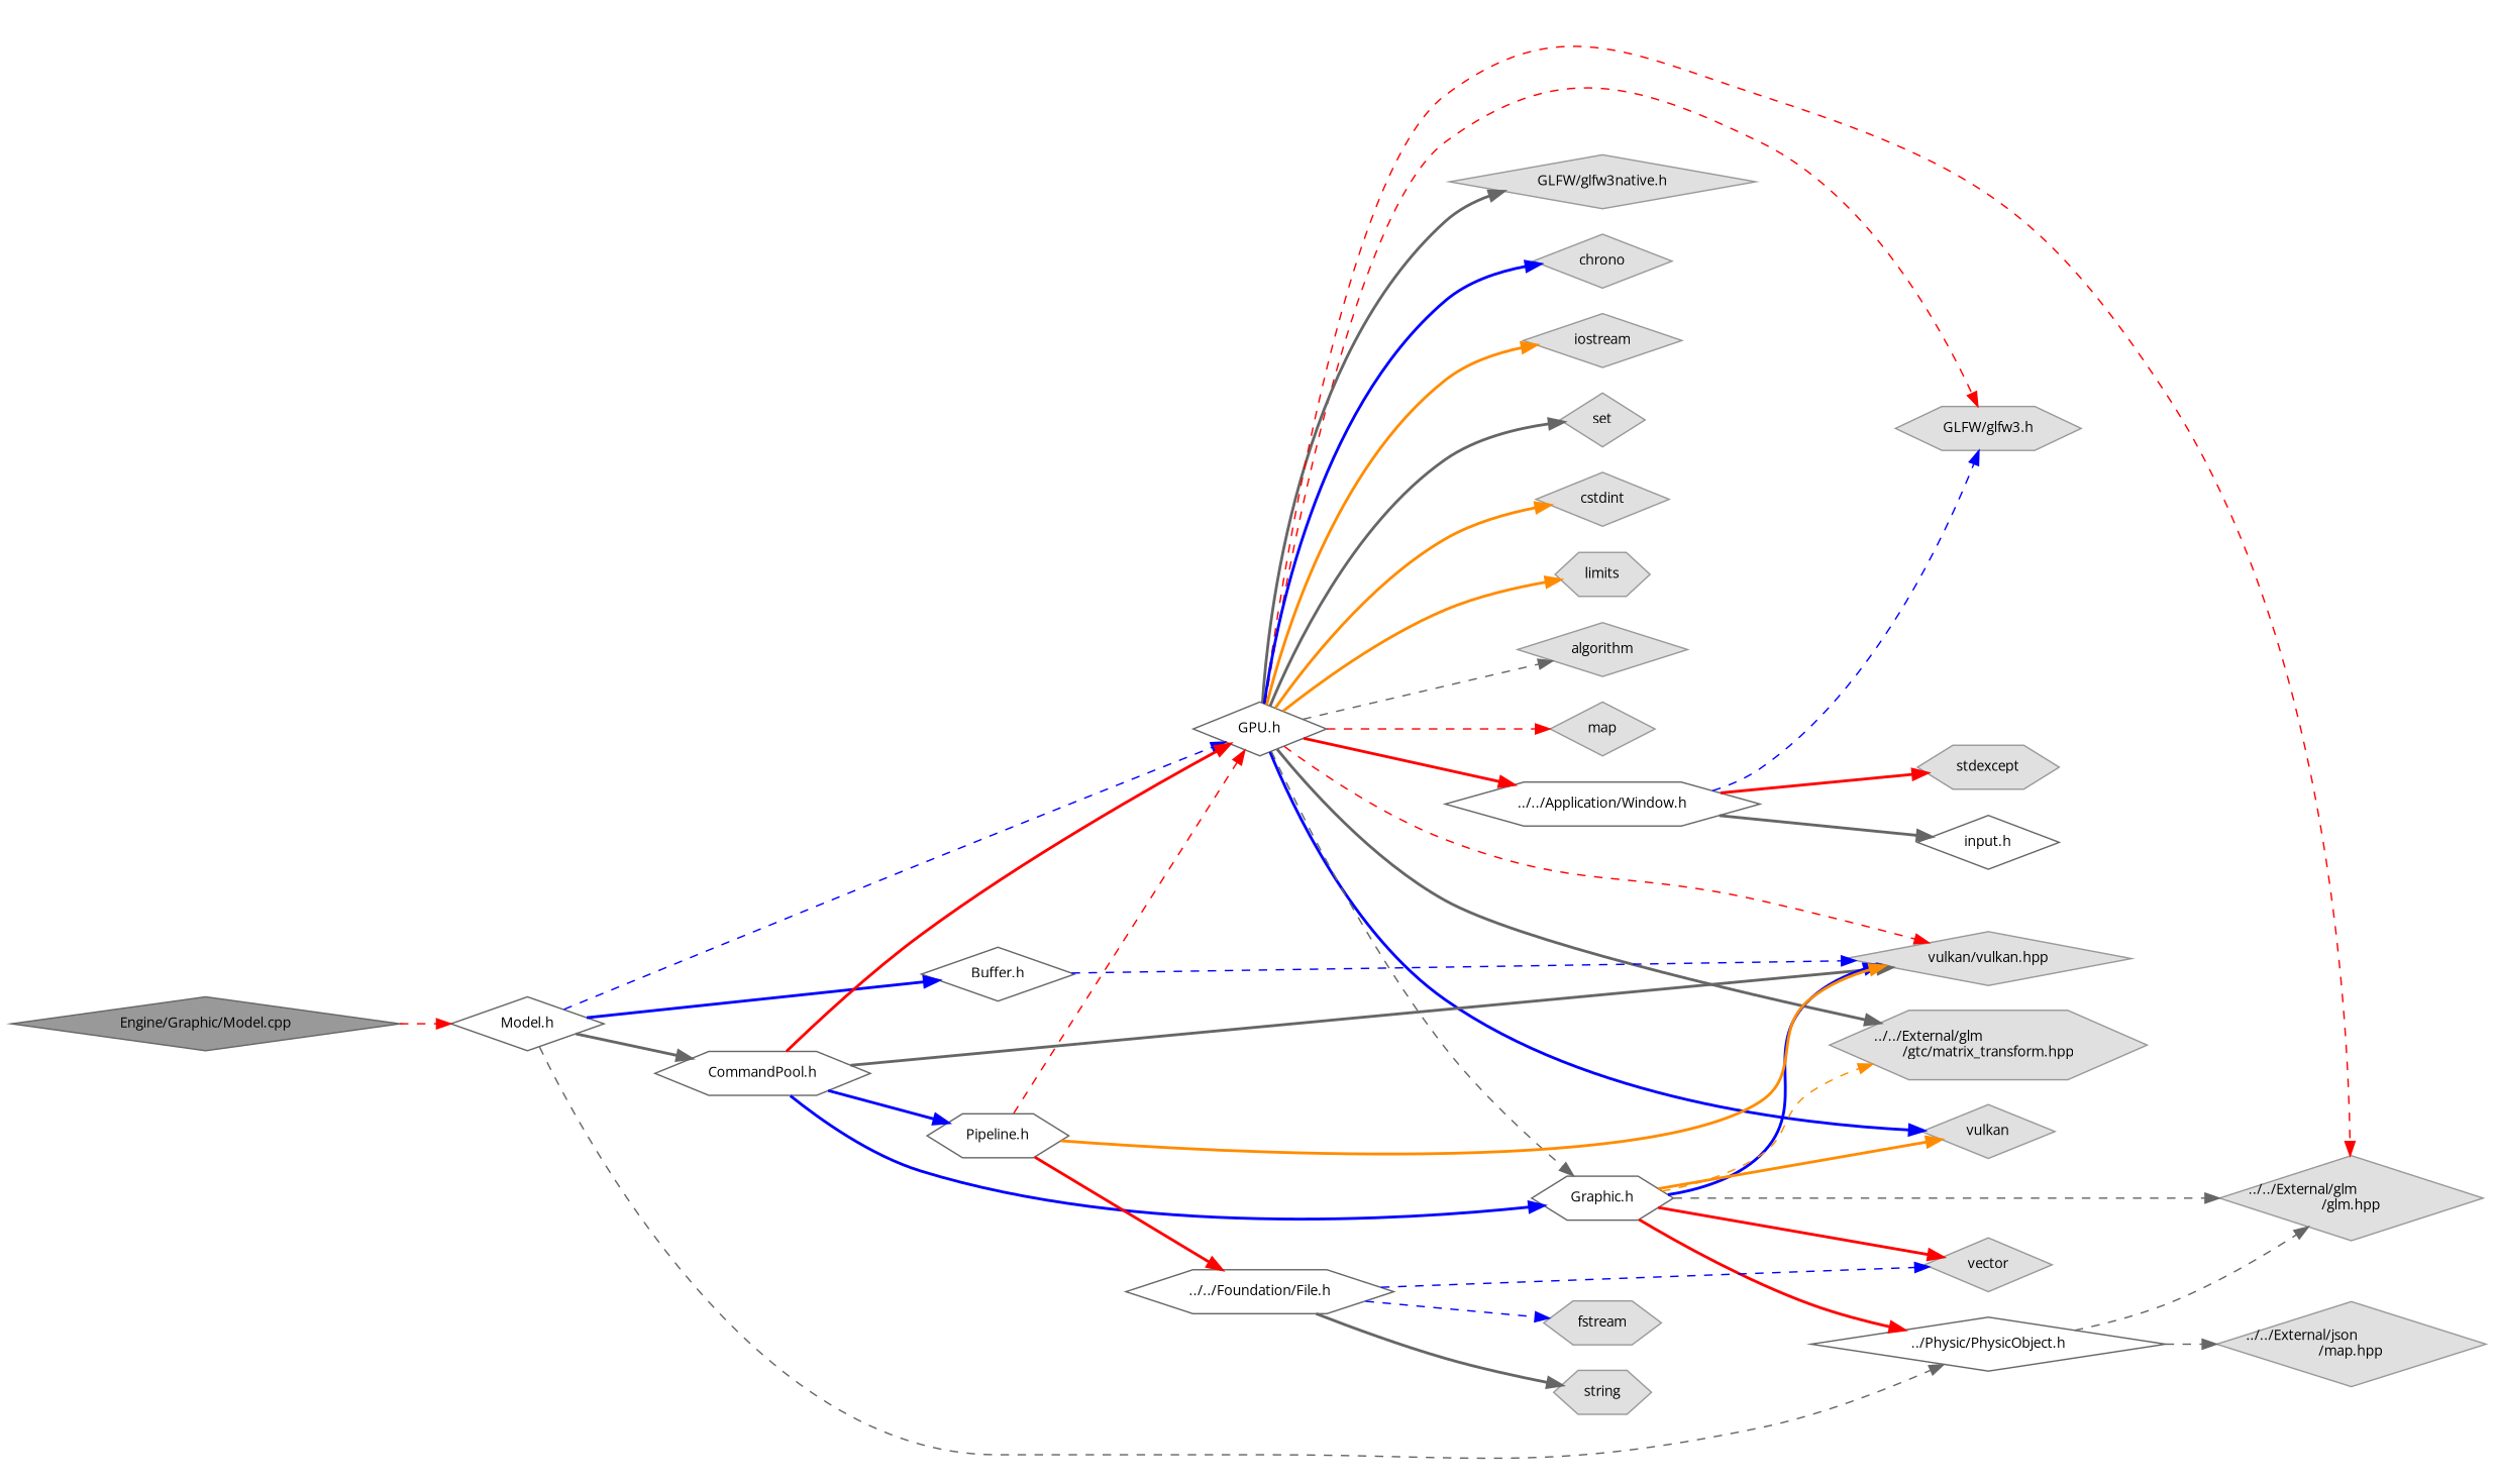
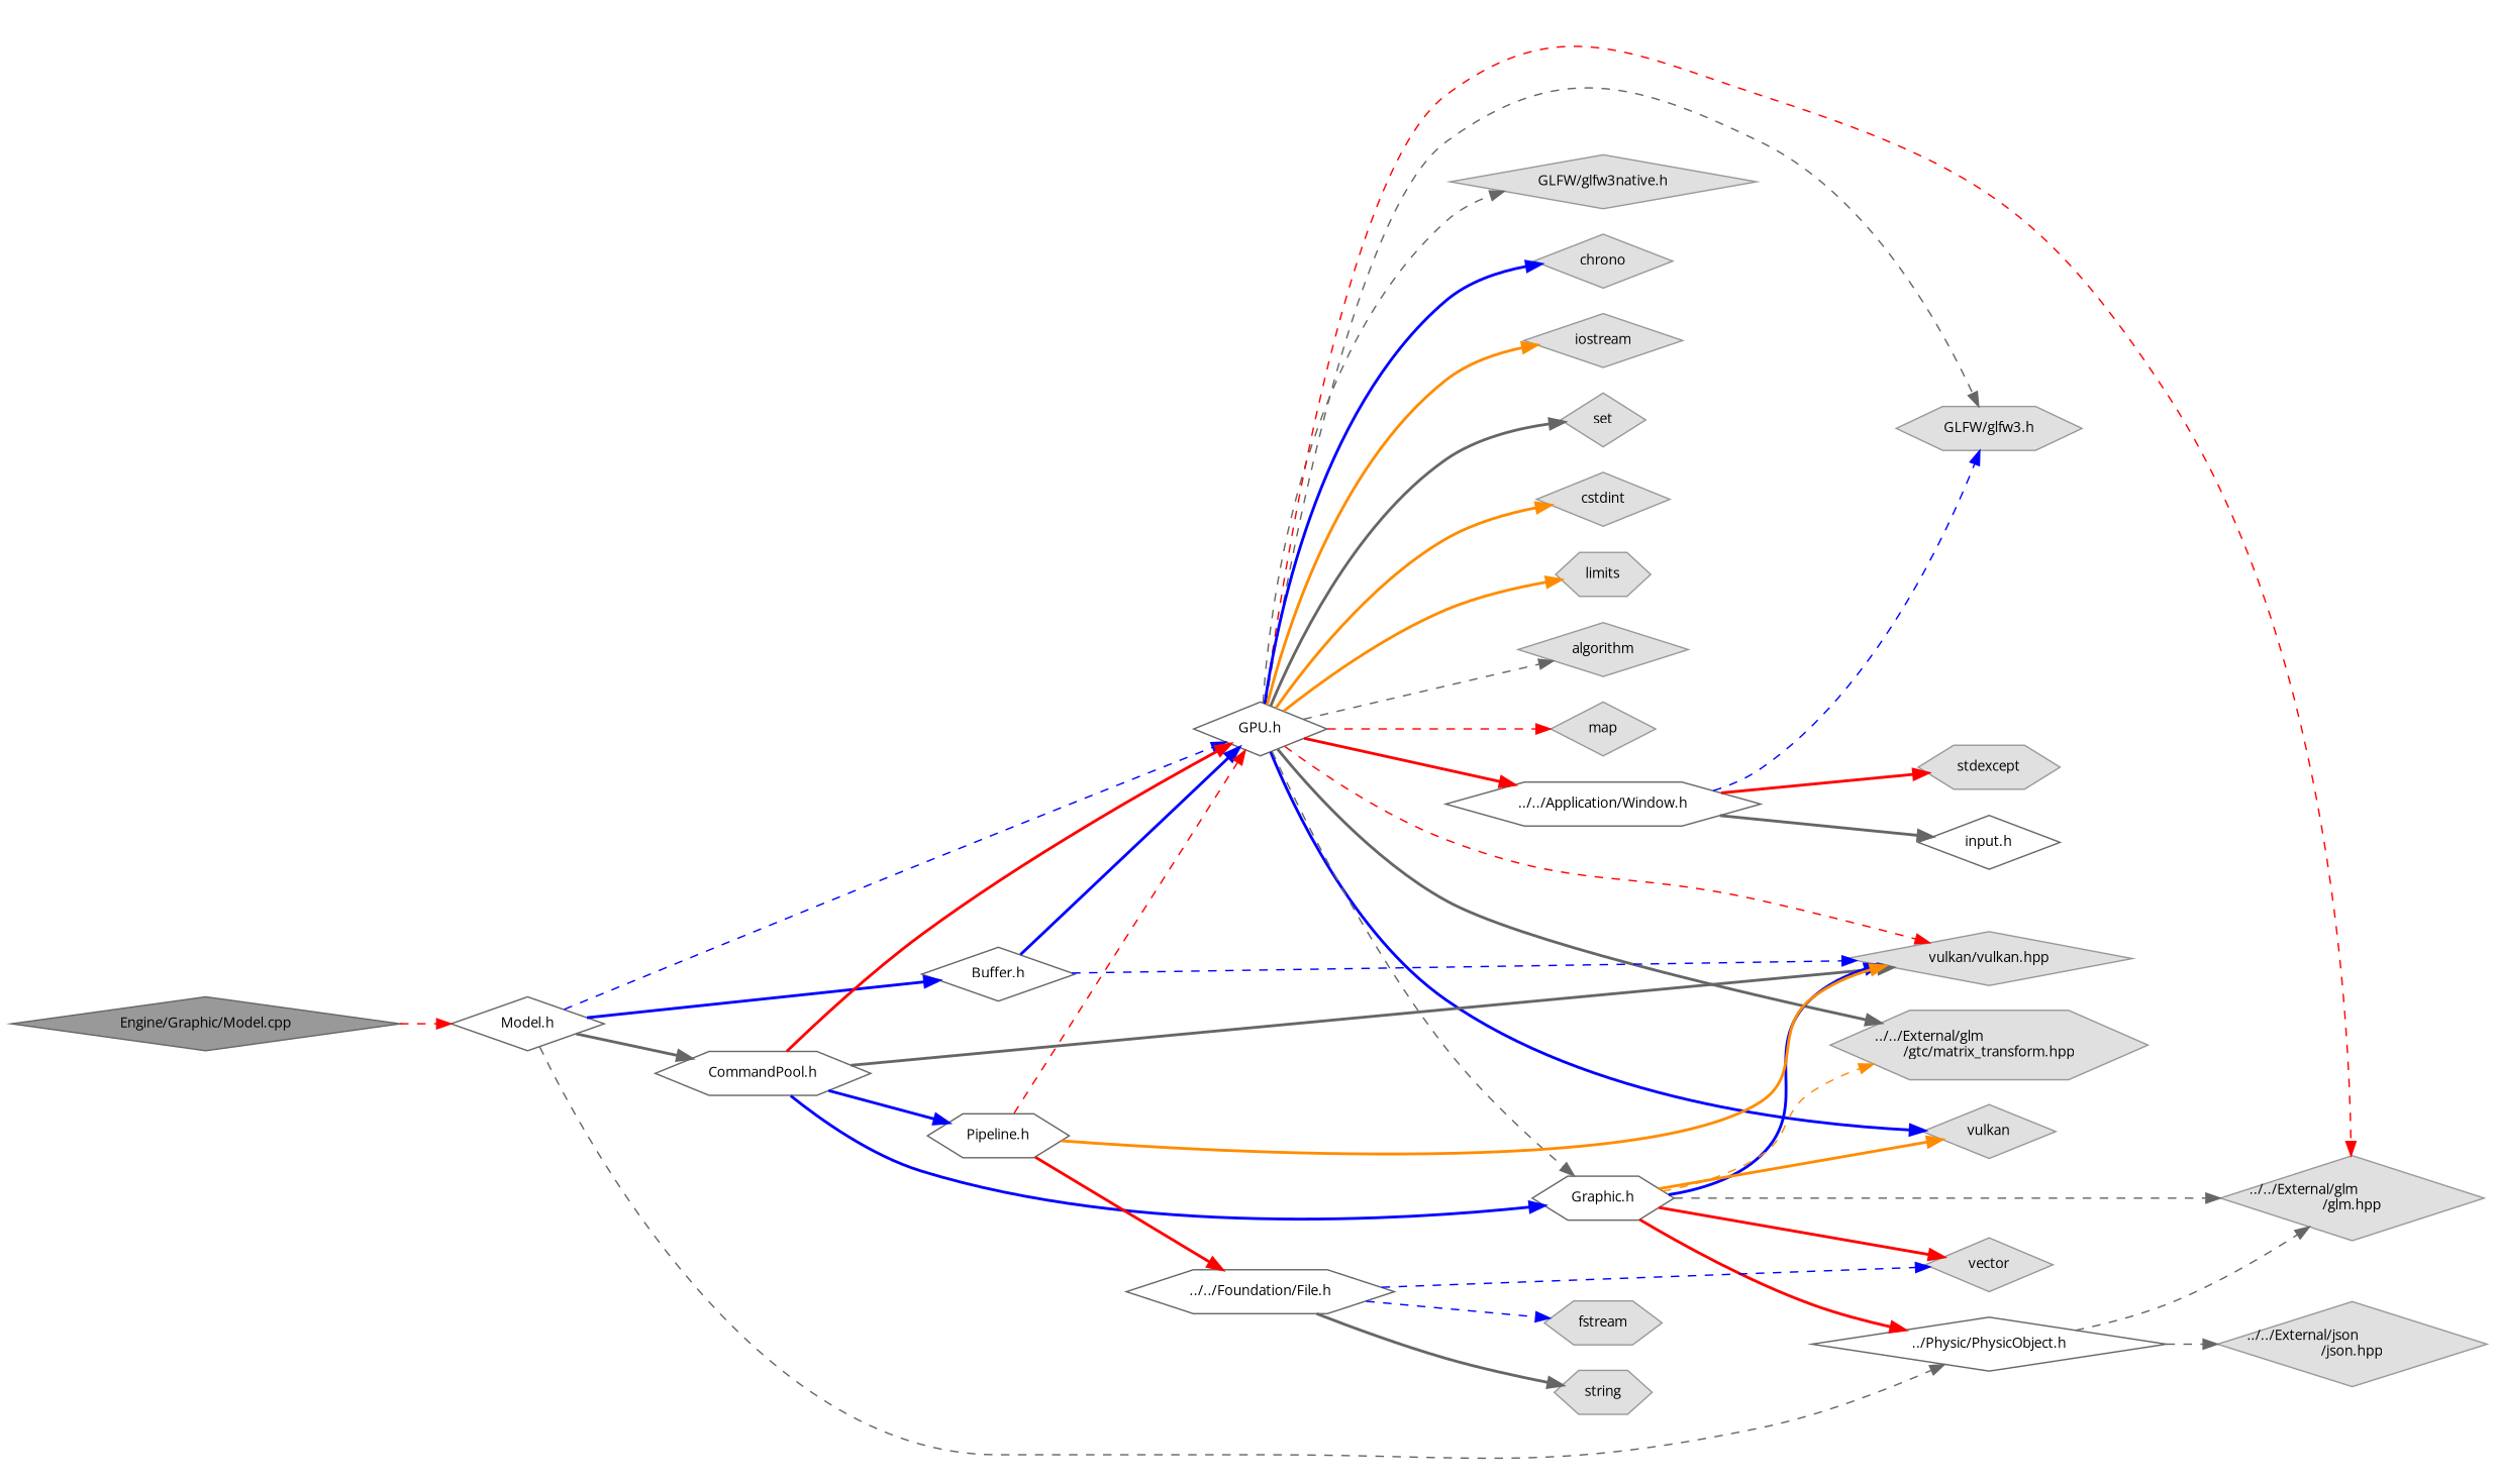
  digraph {
    fontname="Open Sans"
    rankdir=LR
    node [color=grey60 fillcolor="#E0E0E0" fontname="Open Sans" fontsize=10 shape=diamond style=filled]
    edge [color=gray40 fontname="Open Sans" fontsize=10 labelfontname=Helvetica labelfontsize=10 style=bold]
    n1 [color=gray40 fillcolor=grey60 fontcolor=black height=0.2 label="Engine/Graphic/Model.cpp" width=0.4]
    n2 [color=grey40 fillcolor=white height=0.2 label="Model.h" width=0.4]
    n3 [color=grey40 fillcolor=white height=0.2 label="GPU.h" width=0.4]
    n4 [color=grey40 fillcolor=white height=0.2 label="../Physic/PhysicObject.h" width=0.4]
    n5 [color=grey40 fillcolor=white height=0.2 label="CommandPool.h" shape=hexagon width=0.4]
    n6 [color=grey40 fillcolor=white height=0.2 label="Buffer.h" width=0.4]
    n7 [height=0.2 label="vulkan/vulkan.hpp" width=0.4]
    n8 [height=0.2 label="GLFW/glfw3.h" shape=hexagon width=0.4]
    n9 [height=0.2 label="GLFW/glfw3native.h" width=0.4]
    n10 [height=0.2 label="../../External/glm\l/glm.hpp" width=0.4]
    n11 [height=0.2 label="../../External/glm\l/gtc/matrix_transform.hpp" shape=hexagon width=0.4]
    n12 [height=0.2 label=chrono width=0.4]
    n13 [height=0.2 label=iostream width=0.4]
    n14 [height=0.2 label=vulkan width=0.4]
    n15 [height=0.2 label=set width=0.4]
    n16 [height=0.2 label=cstdint width=0.4]
    n17 [height=0.2 label=limits shape=hexagon width=0.4]
    n18 [height=0.2 label=algorithm width=0.4]
    n19 [height=0.2 label=map width=0.4]
    n20 [color=grey40 fillcolor=white height=0.2 label="../../Application/Window.h" shape=hexagon width=0.4]
    n21 [color=grey40 fillcolor=white height=0.2 label="Graphic.h" shape=hexagon width=0.4]
-   n22 [height=0.2 label="../../External/json\l/map.hpp" width=0.4]
+   n22 [height=0.2 label="../../External/json\l/json.hpp" width=0.4]
    n23 [color=grey40 fillcolor=white height=0.2 label="Pipeline.h" shape=hexagon width=0.4]
    n24 [height=0.2 label=stdexcept shape=hexagon width=0.4]
    n25 [color=grey40 fillcolor=white height=0.2 label="input.h" width=0.4]
    n26 [height=0.2 label=vector width=0.4]
    n27 [color=grey40 fillcolor=white height=0.2 label="../../Foundation/File.h" shape=hexagon width=0.4]
    n28 [height=0.2 label=fstream shape=hexagon width=0.4]
    n29 [height=0.2 label=string shape=hexagon width=0.4]
    n1 -> n2 [color=red style=dashed]
    n2 -> n3 [color=blue style=dashed]
    n2 -> n4 [style=dashed]
    n2 -> n5
    n2 -> n6 [color=blue]
    n3 -> n7 [color=red style=dashed]
-   n3 -> n8 [color=red style=dashed]
-   n3 -> n9
+   n3 -> n8 [style=dashed]
+   n3 -> n9 [style=dashed]
    n3 -> n10 [color=red style=dashed]
    n3 -> n11
    n3 -> n12 [color=blue]
    n3 -> n13 [color=darkorange]
    n3 -> n14 [color=blue]
    n3 -> n15
    n3 -> n16 [color=darkorange]
    n3 -> n17 [color=darkorange]
    n3 -> n18 [style=dashed]
    n3 -> n19 [color=red style=dashed]
    n3 -> n20 [color=red]
    n3 -> n21 [style=dashed]
    n4 -> n10 [style=dashed]
    n4 -> n22 [style=dashed]
    n5 -> n3 [color=red]
    n5 -> n7
    n5 -> n21 [color=blue]
    n5 -> n23 [color=blue]
+   n6 -> n3 [color=blue]
    n6 -> n7 [color=blue style=dashed]
    n20 -> n8 [color=blue style=dashed]
    n20 -> n24 [color=red]
    n20 -> n25
    n21 -> n4 [color=red]
    n21 -> n7 [color=blue]
    n21 -> n10 [style=dashed]
    n21 -> n11 [color=darkorange style=dashed]
    n21 -> n14 [color=darkorange]
    n21 -> n26 [color=red]
    n23 -> n3 [color=red style=dashed]
    n23 -> n7 [color=darkorange]
    n23 -> n27 [color=red]
    n27 -> n26 [color=blue style=dashed]
    n27 -> n28 [color=blue style=dashed]
    n27 -> n29
  }
